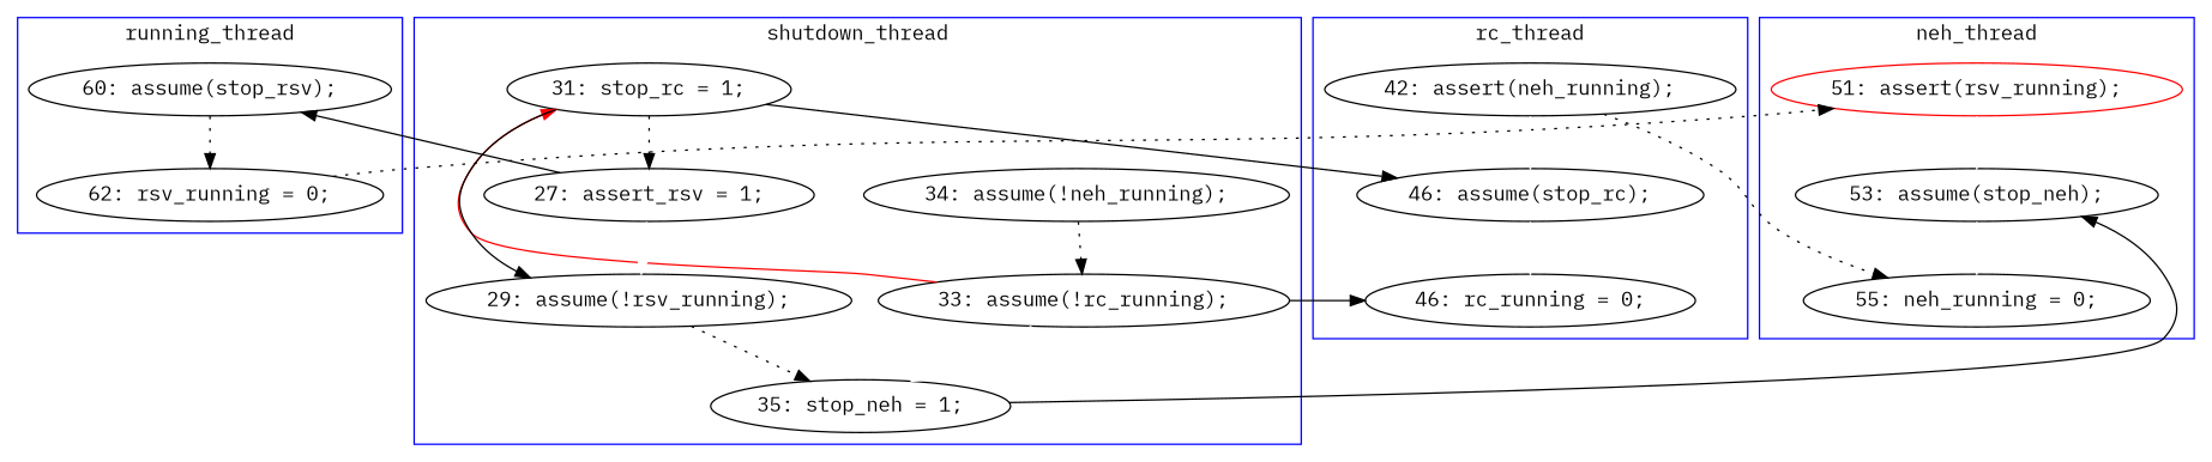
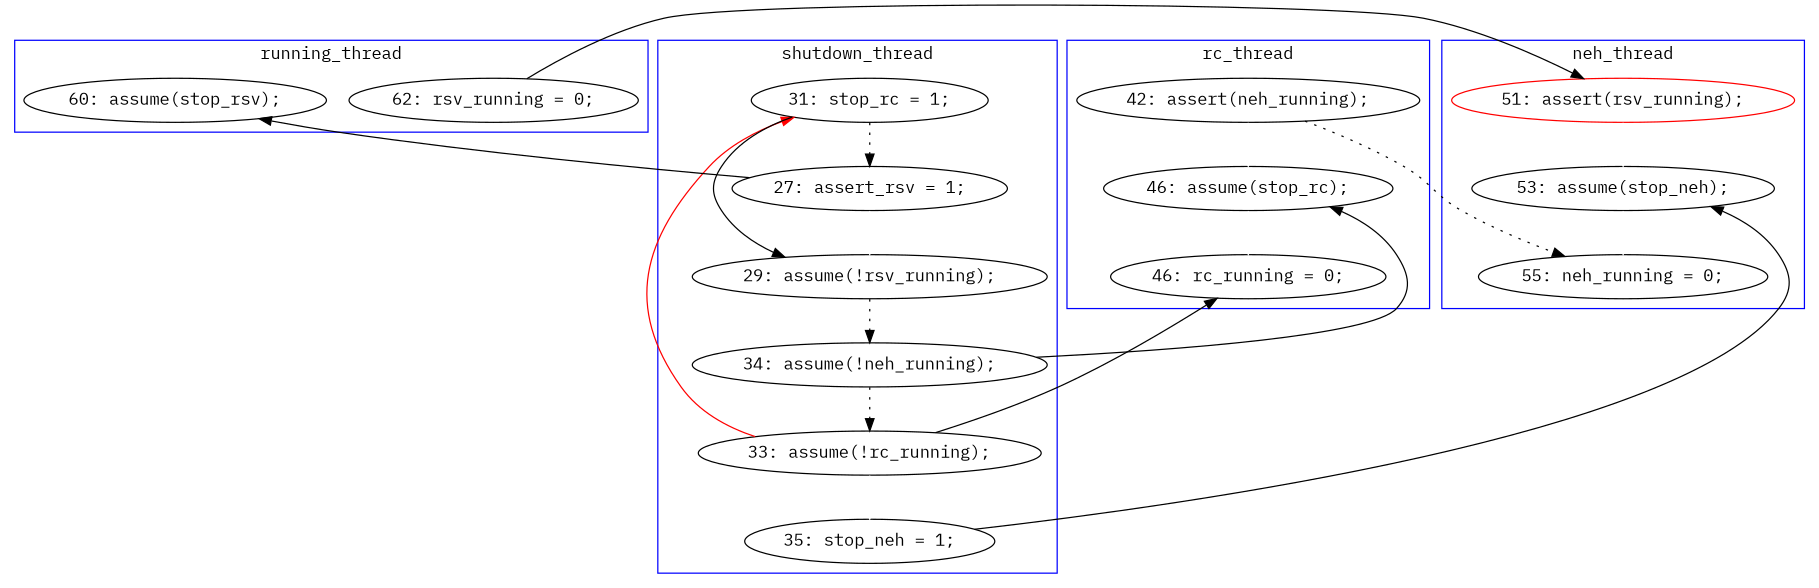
  digraph {
    fontname="IBM Plex Mono"
    node [fontname="IBM Plex Mono"]
    edge [color=black fontname="IBM Plex Mono" style=solid]
    n1 [label="62: rsv_running = 0;"]
    n2 [label="60: assume(stop_rsv);"]
    n3 [label="46: rc_running = 0;"]
    n4 [label="46: assume(stop_rc);"]
    n5 [label="42: assert(neh_running);"]
    n6 [label="29: assume(!rsv_running);"]
    n7 [label="33: assume(!rc_running);"]
    n8 [label="35: stop_neh = 1;"]
    n9 [label="34: assume(!neh_running);"]
    n10 [label="31: stop_rc = 1;"]
    n11 [label="27: assert_rsv = 1;"]
    n12 [color=red label="51: assert(rsv_running);"]
    n13 [label="53: assume(stop_neh);"]
    n14 [label="55: neh_running = 0;"]
    subgraph cluster_1 {
      color=blue
      label=running_thread
      n1
      n2
    }
    subgraph cluster_2 {
      color=blue
      label=rc_thread
      n3
      n4
      n5
    }
    subgraph cluster_3 {
      color=blue
      label=shutdown_thread
      n6
      n7
      n8
      n9
      n10
      n11
    }
    subgraph cluster_4 {
      color=blue
      label=neh_thread
      n12
      n13
      n14
    }
-   n1 -> n12 [constraint=false style=dotted]
-   n2 -> n1 [style=dotted]
+   n1 -> n12 [constraint=false]
    n4 -> n3 [color=white]
    n5 -> n4 [color=white]
    n5 -> n14 [constraint=false style=dotted]
-   n6 -> n8 [style=dotted]
+   n6 -> n9 [style=dotted]
    n7 -> n3 [constraint=false]
    n7 -> n8 [color=white]
    n7 -> n10 [color=red constraint=false]
    n8 -> n13 [constraint=false]
    n9 -> n7 [style=dotted]
-   n10 -> n4 [constraint=false]
+   n9 -> n4 [constraint=false]
    n10 -> n6 [constraint=false]
    n10 -> n11 [style=dotted]
    n11 -> n2 [constraint=false]
    n11 -> n6 [color=white]
    n12 -> n13 [color=white]
    n13 -> n14 [color=white]
  }
